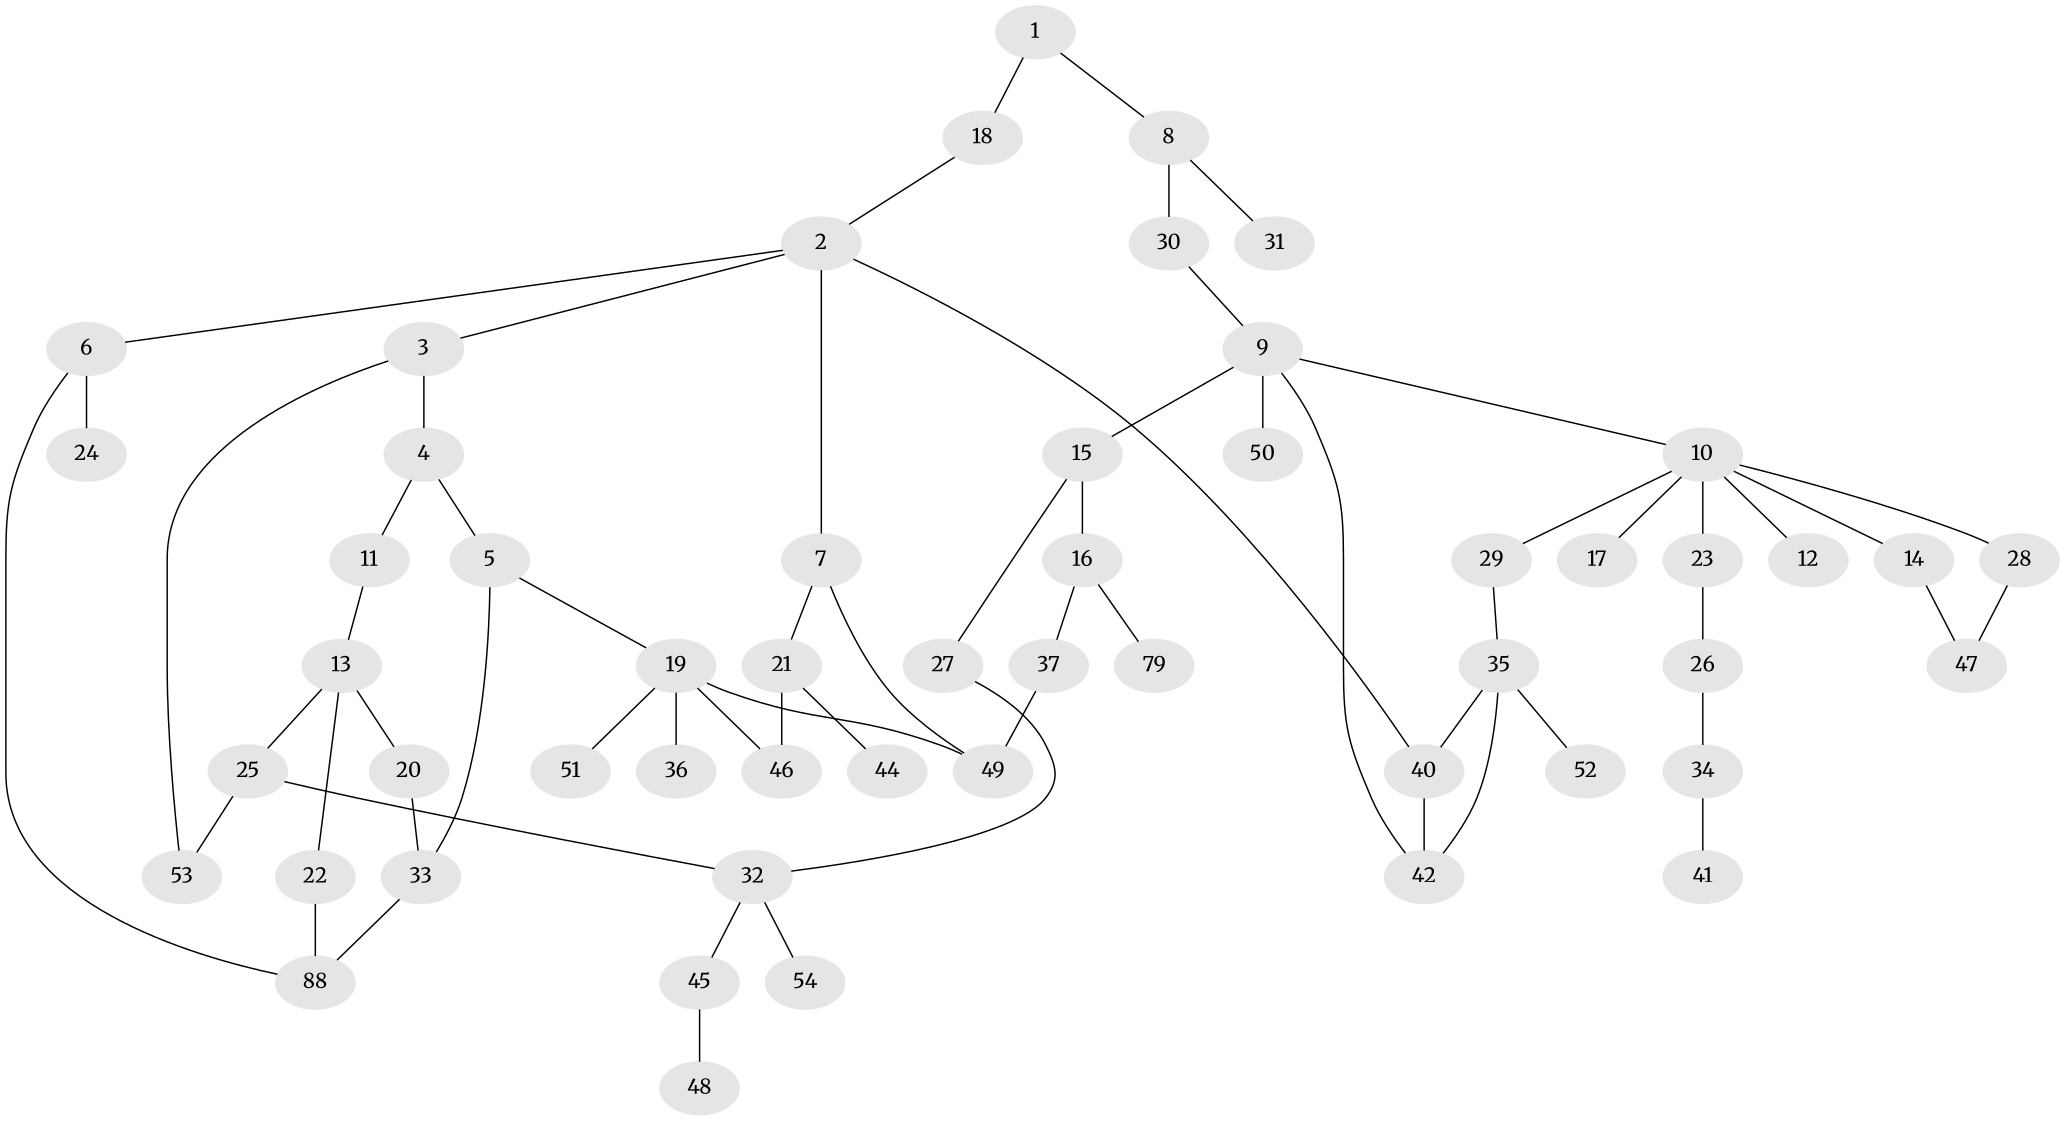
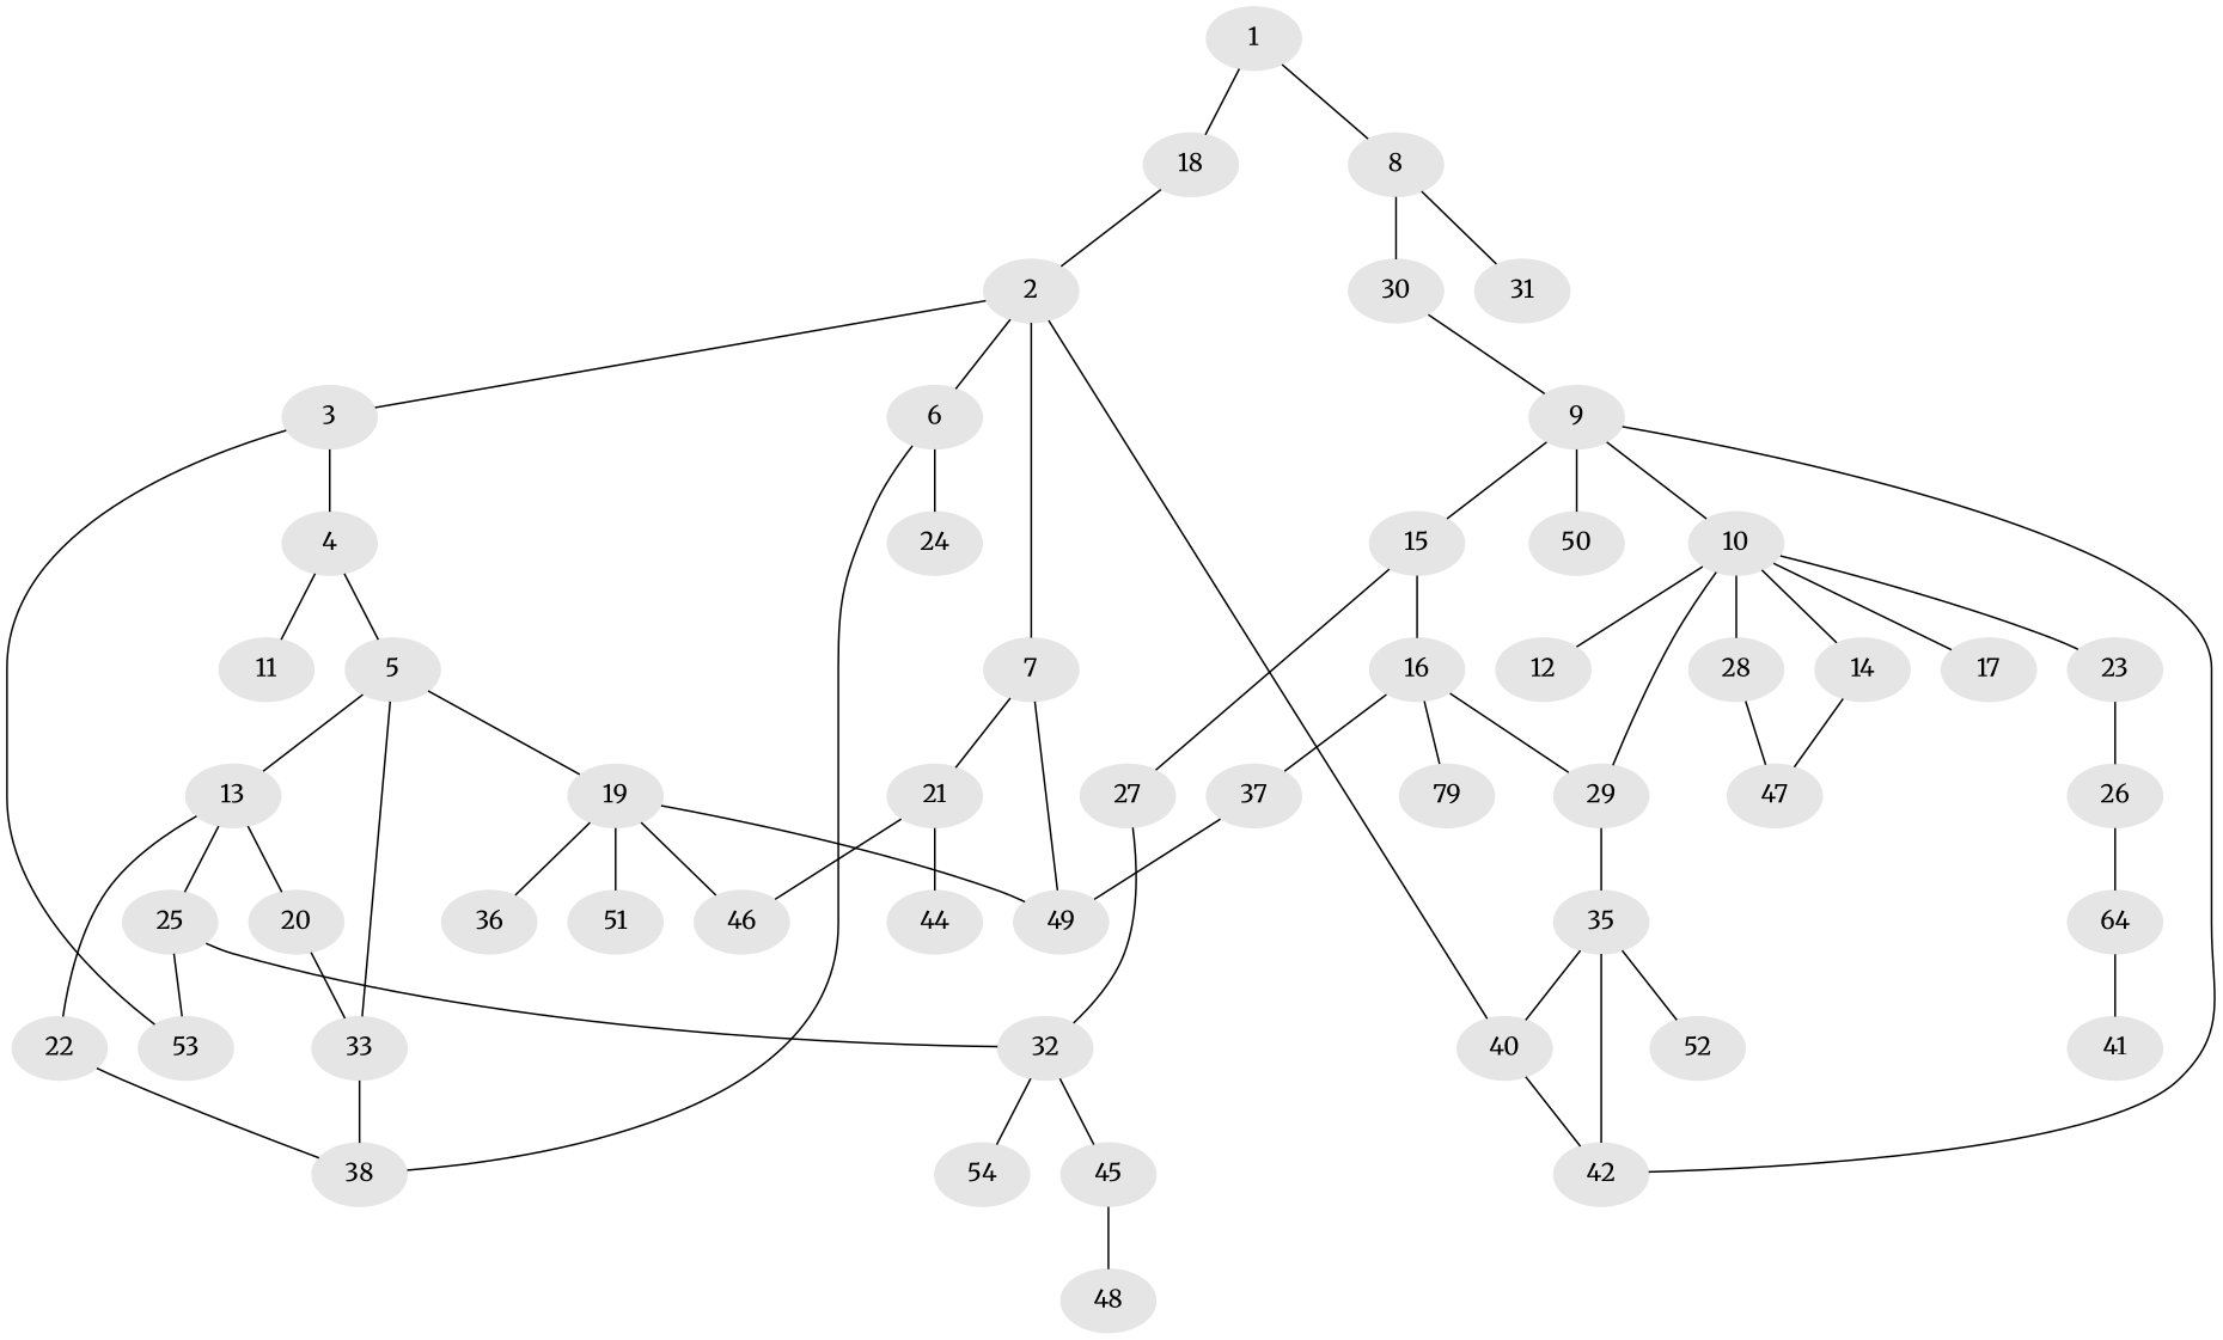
  graph {
    fontname=Merriweather
    node [color=gray90 fontname=Merriweather style=filled]
    edge [fontname=Merriweather]
    1
    8
    18
    2
    3
    6
    7
    40
    30
    31
    4
    53
    24
-   38 [label=88]
+   38
    21
    49
    42
    5
    11
    19
    33
    13
    36
    46
    51
    44
    9
    10
    15
    50
    12
    14
    17
    23
    28
    29
    16
    27
    47
    26
    35
    20
    22
    25
    32
    37
    n47 [label=79]
-   34
+   34 [label=64]
    45
    54
    41
    52
    48
    1 -- 8
    1 -- 18
    8 -- 30
    8 -- 31
    18 -- 2
    2 -- 3
    2 -- 6
    2 -- 7
    2 -- 40
    3 -- 4
    3 -- 53
    6 -- 24
    6 -- 38
    7 -- 21
    7 -- 49
    40 -- 42
    30 -- 9
    4 -- 5
    4 -- 11
    21 -- 46
    21 -- 44
    5 -- 19
    5 -- 33
-   11 -- 13
+   5 -- 13
    19 -- 49
    19 -- 36
    19 -- 46
    19 -- 51
    33 -- 38
    13 -- 20
    13 -- 22
    13 -- 25
    9 -- 42
    9 -- 10
    9 -- 15
    9 -- 50
    10 -- 12
    10 -- 14
    10 -- 17
    10 -- 23
    10 -- 28
    10 -- 29
    15 -- 16
    15 -- 27
    14 -- 47
    23 -- 26
    28 -- 47
    29 -- 35
+   16 -- 29
    16 -- 37
    16 -- n47
    27 -- 32
    26 -- 34
    35 -- 40
    35 -- 42
    35 -- 52
    20 -- 33
    22 -- 38
    25 -- 53
    25 -- 32
    32 -- 45
    32 -- 54
    37 -- 49
    34 -- 41
    45 -- 48
  }
